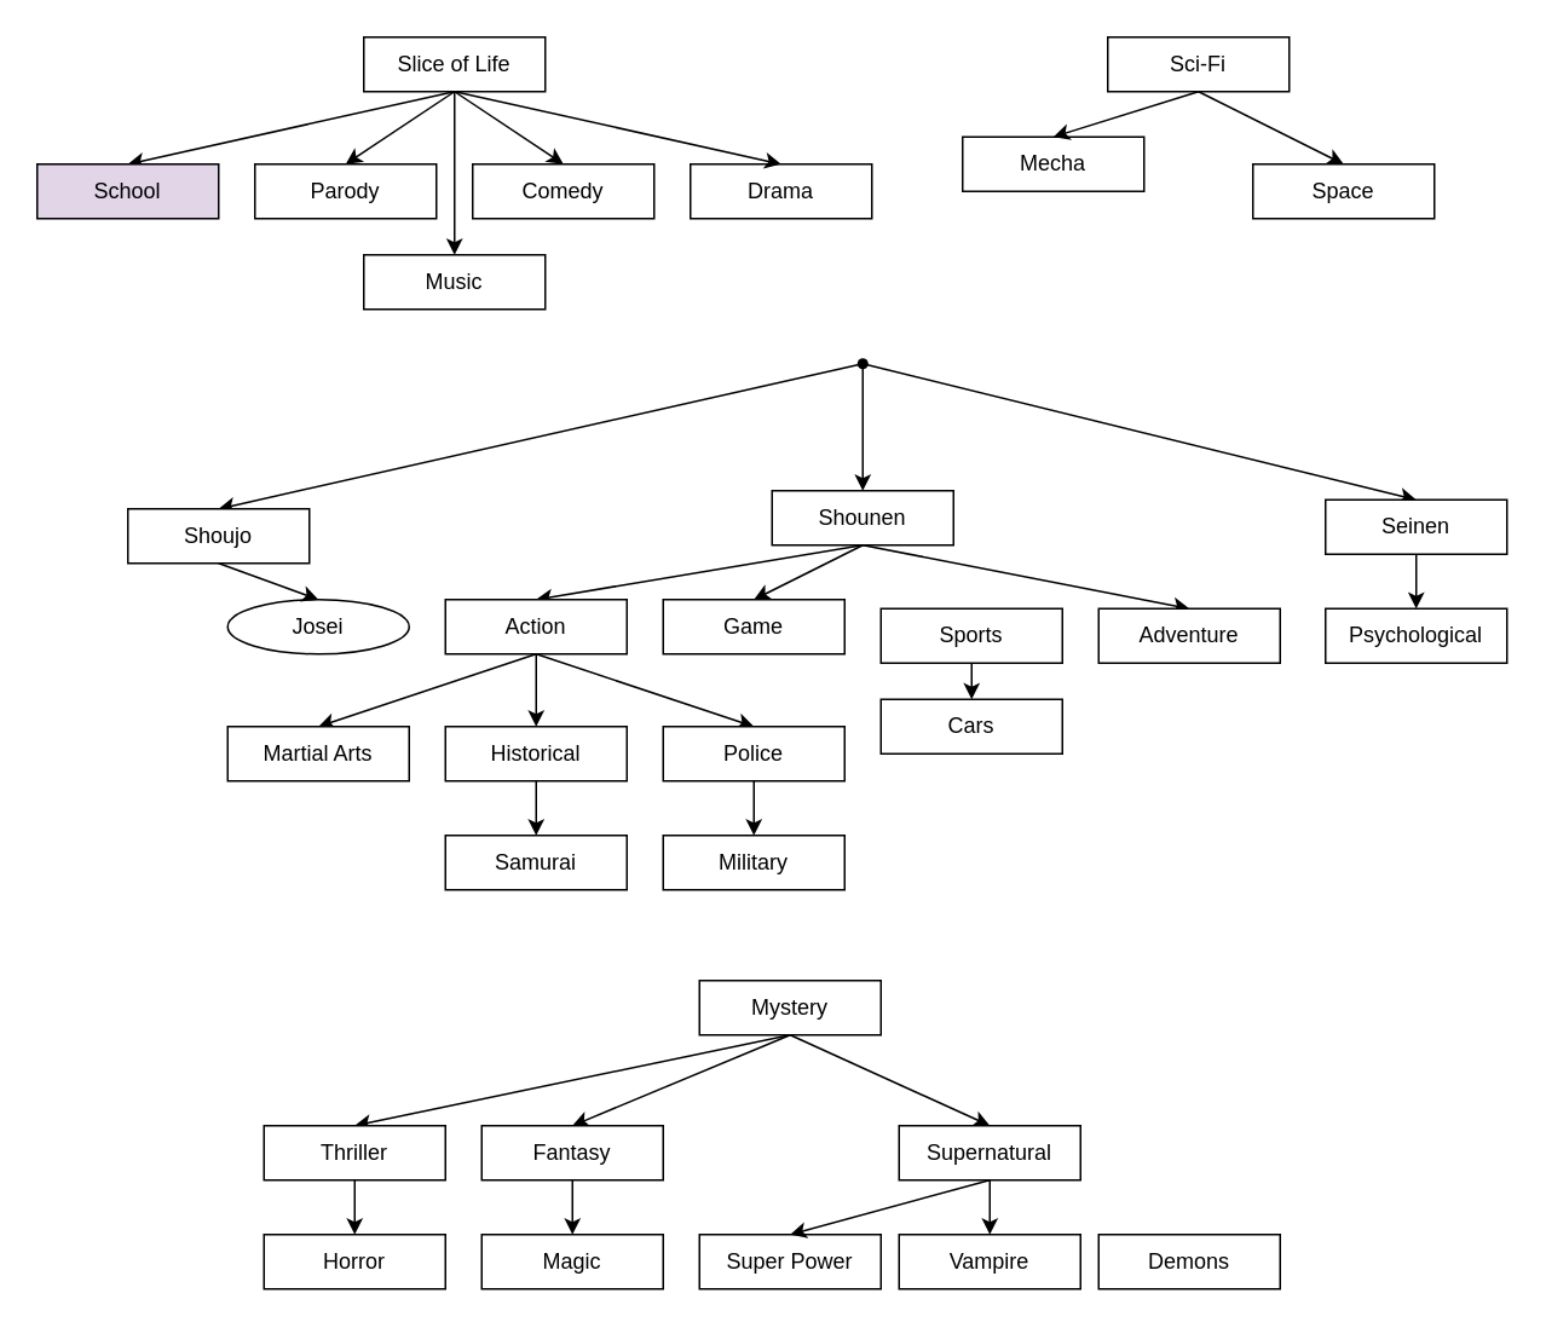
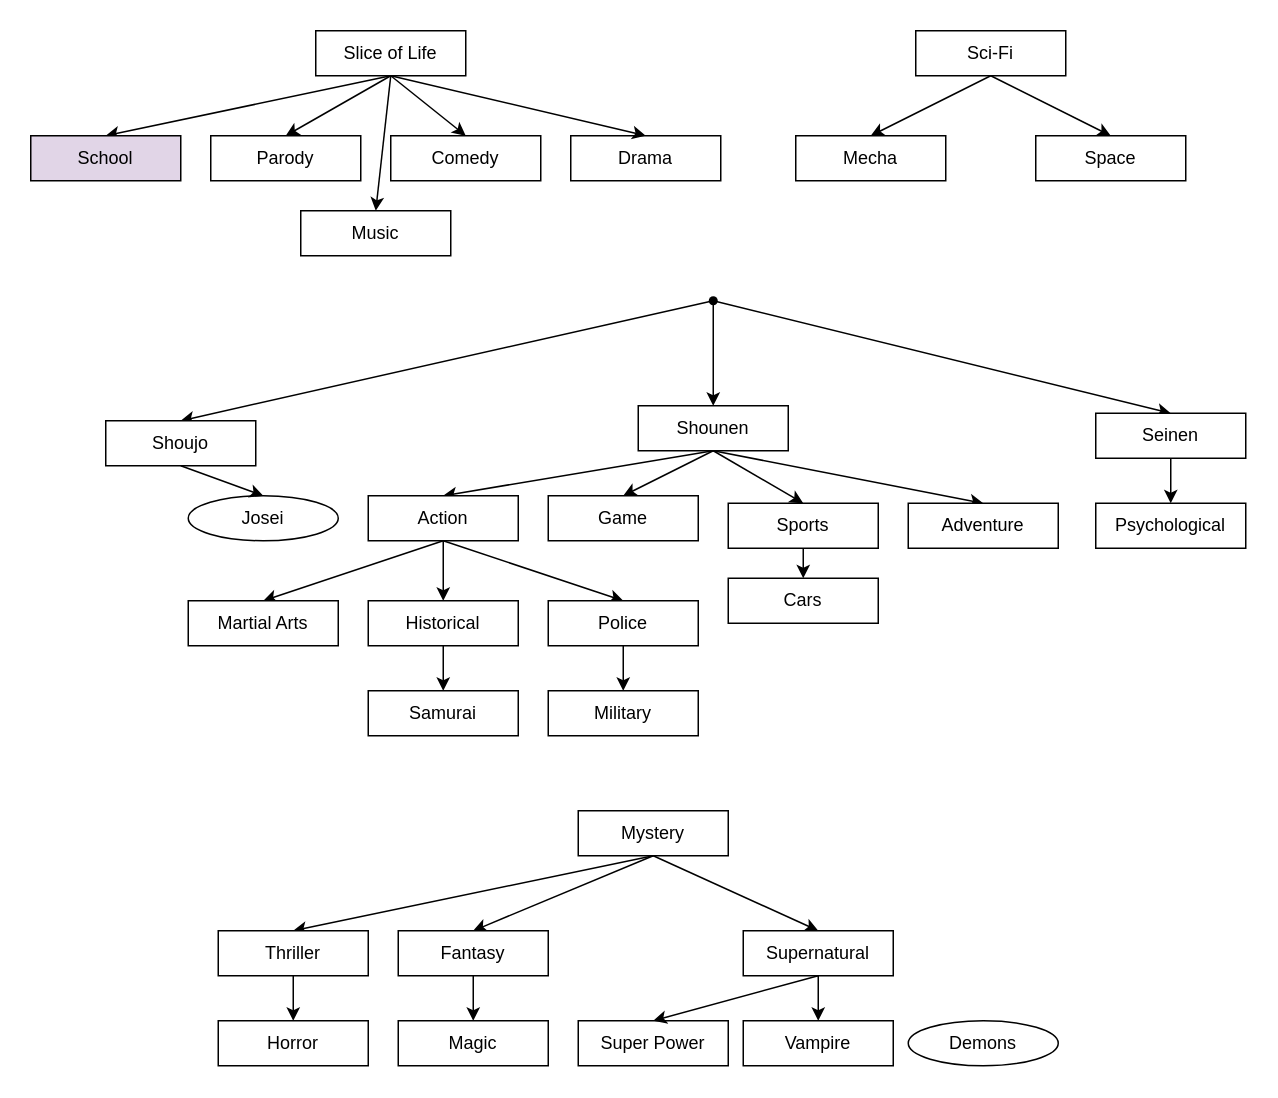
  <mxCell id="0" />
  <mxCell id="1" parent="0" />
  <mxCell id="2" value="Parody" style="rounded=0;whiteSpace=wrap;html=1;" parent="1" vertex="1"><mxGeometry x="140" y="90" width="100" height="30" as="geometry" /></mxCell>
  <mxCell id="3" value="Music" style="rounded=0;whiteSpace=wrap;html=1;" parent="1" vertex="1"><mxGeometry x="200" y="140" width="100" height="30" as="geometry" /></mxCell>
  <mxCell id="4" style="edgeStyle=none;html=1;exitX=0.5;exitY=1;exitDx=0;exitDy=0;entryX=0.5;entryY=0;entryDx=0;entryDy=0;" edge="1" parent="1" source="7" target="9"><mxGeometry relative="1" as="geometry" /></mxCell>
  <mxCell id="5" style="edgeStyle=none;html=1;exitX=0.5;exitY=1;exitDx=0;exitDy=0;entryX=0.5;entryY=0;entryDx=0;entryDy=0;" edge="1" parent="1" source="7" target="27"><mxGeometry relative="1" as="geometry" /></mxCell>
  <mxCell id="6" style="edgeStyle=none;html=1;exitX=0.5;exitY=1;exitDx=0;exitDy=0;entryX=0.5;entryY=0;entryDx=0;entryDy=0;" edge="1" parent="1" source="7" target="38"><mxGeometry relative="1" as="geometry" /></mxCell>
  <mxCell id="7" value="Mystery" style="rounded=0;whiteSpace=wrap;html=1;" parent="1" vertex="1"><mxGeometry x="385" y="540" width="100" height="30" as="geometry" /></mxCell>
  <mxCell id="8" style="edgeStyle=none;html=1;exitX=0.5;exitY=1;exitDx=0;exitDy=0;entryX=0.5;entryY=0;entryDx=0;entryDy=0;" edge="1" parent="1" source="9" target="47"><mxGeometry relative="1" as="geometry" /></mxCell>
  <mxCell id="9" value="Thriller" style="rounded=0;whiteSpace=wrap;html=1;" parent="1" vertex="1"><mxGeometry x="145" y="620" width="100" height="30" as="geometry" /></mxCell>
  <mxCell id="10" value="Space" style="rounded=0;whiteSpace=wrap;html=1;" parent="1" vertex="1"><mxGeometry x="690" y="90" width="100" height="30" as="geometry" /></mxCell>
  <mxCell id="11" value="Vampire" style="rounded=0;whiteSpace=wrap;html=1;" parent="1" vertex="1"><mxGeometry x="495" y="680" width="100" height="30" as="geometry" /></mxCell>
  <mxCell id="12" style="edgeStyle=none;html=1;exitX=0.5;exitY=1;exitDx=0;exitDy=0;entryX=0.5;entryY=0;entryDx=0;entryDy=0;" edge="1" parent="1" source="13" target="28"><mxGeometry relative="1" as="geometry" /></mxCell>
  <mxCell id="13" value="Sports" style="rounded=0;whiteSpace=wrap;html=1;" parent="1" vertex="1"><mxGeometry x="485" y="335" width="100" height="30" as="geometry" /></mxCell>
  <mxCell id="14" value="Drama" style="rounded=0;whiteSpace=wrap;html=1;" parent="1" vertex="1"><mxGeometry x="380" y="90" width="100" height="30" as="geometry" /></mxCell>
  <mxCell id="15" value="Game" style="rounded=0;whiteSpace=wrap;html=1;" parent="1" vertex="1"><mxGeometry x="365" y="330" width="100" height="30" as="geometry" /></mxCell>
  <mxCell id="16" value="Comedy" style="rounded=0;whiteSpace=wrap;html=1;" parent="1" vertex="1"><mxGeometry x="260" y="90" width="100" height="30" as="geometry" /></mxCell>
  <mxCell id="17" style="edgeStyle=none;html=1;exitX=0.5;exitY=1;exitDx=0;exitDy=0;entryX=0.5;entryY=0;entryDx=0;entryDy=0;" edge="1" parent="1" source="22" target="16"><mxGeometry relative="1" as="geometry" /></mxCell>
  <mxCell id="18" style="edgeStyle=none;html=1;exitX=0.5;exitY=1;exitDx=0;exitDy=0;entryX=0.5;entryY=0;entryDx=0;entryDy=0;" edge="1" parent="1" source="22" target="2"><mxGeometry relative="1" as="geometry" /></mxCell>
  <mxCell id="19" style="edgeStyle=none;html=1;exitX=0.5;exitY=1;exitDx=0;exitDy=0;entryX=0.5;entryY=0;entryDx=0;entryDy=0;" edge="1" parent="1" source="22" target="14"><mxGeometry relative="1" as="geometry" /></mxCell>
  <mxCell id="20" style="edgeStyle=none;html=1;exitX=0.5;exitY=1;exitDx=0;exitDy=0;entryX=0.5;entryY=0;entryDx=0;entryDy=0;" edge="1" parent="1" source="22" target="52"><mxGeometry relative="1" as="geometry" /></mxCell>
  <mxCell id="21" style="edgeStyle=none;html=1;exitX=0.5;exitY=1;exitDx=0;exitDy=0;entryX=0.5;entryY=0;entryDx=0;entryDy=0;" edge="1" parent="1" source="22" target="3"><mxGeometry relative="1" as="geometry" /></mxCell>
- <mxCell id="22" value="Slice of Life" style="rounded=0;whiteSpace=wrap;html=1;" parent="1" vertex="1"><mxGeometry x="200" y="20" width="100" height="30" as="geometry" /></mxCell>
+ <mxCell id="22" value="Slice of Life" style="rounded=0;whiteSpace=wrap;html=1;" parent="1" vertex="1"><mxGeometry x="210" y="20" width="100" height="30" as="geometry" /></mxCell>
  <mxCell id="23" value="Josei" style="ellipse;whiteSpace=wrap;html=1;" parent="1" vertex="1"><mxGeometry x="125" y="330" width="100" height="30" as="geometry" /></mxCell>
  <mxCell id="24" value="Super Power" style="rounded=0;whiteSpace=wrap;html=1;" parent="1" vertex="1"><mxGeometry x="385" y="680" width="100" height="30" as="geometry" /></mxCell>
  <mxCell id="25" value="Magic" style="rounded=0;whiteSpace=wrap;html=1;" parent="1" vertex="1"><mxGeometry x="265" y="680" width="100" height="30" as="geometry" /></mxCell>
  <mxCell id="26" style="edgeStyle=none;html=1;exitX=0.5;exitY=1;exitDx=0;exitDy=0;entryX=0.5;entryY=0;entryDx=0;entryDy=0;" edge="1" parent="1" source="27" target="25"><mxGeometry relative="1" as="geometry" /></mxCell>
  <mxCell id="27" value="Fantasy" style="rounded=0;whiteSpace=wrap;html=1;" parent="1" vertex="1"><mxGeometry x="265" y="620" width="100" height="30" as="geometry" /></mxCell>
  <mxCell id="28" value="Cars" style="rounded=0;whiteSpace=wrap;html=1;" parent="1" vertex="1"><mxGeometry x="485" y="385" width="100" height="30" as="geometry" /></mxCell>
  <mxCell id="29" style="edgeStyle=none;html=1;exitX=0.321;exitY=0.319;exitDx=0;exitDy=0;entryX=0.5;entryY=0;entryDx=0;entryDy=0;exitPerimeter=0;" edge="1" parent="1" source="64" target="31"><mxGeometry relative="1" as="geometry"><mxPoint x="175" y="180" as="sourcePoint" /></mxGeometry></mxCell>
  <mxCell id="30" style="edgeStyle=none;html=1;exitX=0.5;exitY=1;exitDx=0;exitDy=0;entryX=0.5;entryY=0;entryDx=0;entryDy=0;" edge="1" parent="1" source="31" target="23"><mxGeometry relative="1" as="geometry" /></mxCell>
  <mxCell id="31" value="Shoujo" style="rounded=0;whiteSpace=wrap;html=1;" parent="1" vertex="1"><mxGeometry x="70" y="280" width="100" height="30" as="geometry" /></mxCell>
  <mxCell id="32" style="edgeStyle=none;html=1;entryX=0.5;entryY=0;entryDx=0;entryDy=0;" edge="1" parent="1" source="64" target="34"><mxGeometry relative="1" as="geometry"><mxPoint x="175" y="180" as="sourcePoint" /></mxGeometry></mxCell>
  <mxCell id="33" style="edgeStyle=none;html=1;" edge="1" parent="1" source="34" target="46"><mxGeometry relative="1" as="geometry" /></mxCell>
  <mxCell id="34" value="Seinen" style="rounded=0;whiteSpace=wrap;html=1;" parent="1" vertex="1"><mxGeometry x="730" y="275" width="100" height="30" as="geometry" /></mxCell>
- <mxCell id="35" value="Demons" style="rounded=0;whiteSpace=wrap;html=1;" parent="1" vertex="1"><mxGeometry x="605" y="680" width="100" height="30" as="geometry" /></mxCell>
+ <mxCell id="35" value="Demons" style="ellipse;whiteSpace=wrap;html=1;" parent="1" vertex="1"><mxGeometry x="605" y="680" width="100" height="30" as="geometry" /></mxCell>
  <mxCell id="36" style="edgeStyle=none;html=1;exitX=0.5;exitY=1;exitDx=0;exitDy=0;entryX=0.5;entryY=0;entryDx=0;entryDy=0;" edge="1" parent="1" source="38" target="24"><mxGeometry relative="1" as="geometry" /></mxCell>
  <mxCell id="37" style="edgeStyle=none;html=1;exitX=0.5;exitY=1;exitDx=0;exitDy=0;entryX=0.5;entryY=0;entryDx=0;entryDy=0;" edge="1" parent="1" source="38" target="11"><mxGeometry relative="1" as="geometry" /></mxCell>
  <mxCell id="38" value="Supernatural" style="rounded=0;whiteSpace=wrap;html=1;" parent="1" vertex="1"><mxGeometry x="495" y="620" width="100" height="30" as="geometry" /></mxCell>
  <mxCell id="39" style="edgeStyle=none;html=1;exitX=0.75;exitY=0.414;exitDx=0;exitDy=0;entryX=0.5;entryY=0;entryDx=0;entryDy=0;exitPerimeter=0;" edge="1" parent="1" source="64" target="44"><mxGeometry relative="1" as="geometry"><mxPoint x="175" y="180" as="sourcePoint" /></mxGeometry></mxCell>
  <mxCell id="40" style="edgeStyle=none;html=1;exitX=0.5;exitY=1;exitDx=0;exitDy=0;entryX=0.5;entryY=0;entryDx=0;entryDy=0;" edge="1" parent="1" source="44" target="56"><mxGeometry relative="1" as="geometry" /></mxCell>
  <mxCell id="41" style="edgeStyle=none;html=1;exitX=0.5;exitY=1;exitDx=0;exitDy=0;entryX=0.5;entryY=0;entryDx=0;entryDy=0;" edge="1" parent="1" source="44" target="15"><mxGeometry relative="1" as="geometry" /></mxCell>
+ <mxCell id="42" style="edgeStyle=none;html=1;exitX=0.5;exitY=1;exitDx=0;exitDy=0;entryX=0.5;entryY=0;entryDx=0;entryDy=0;" edge="1" parent="1" source="44" target="13"><mxGeometry relative="1" as="geometry" /></mxCell>
  <mxCell id="43" style="edgeStyle=none;html=1;exitX=0.5;exitY=1;exitDx=0;exitDy=0;entryX=0.5;entryY=0;entryDx=0;entryDy=0;" edge="1" parent="1" source="44" target="48"><mxGeometry relative="1" as="geometry" /></mxCell>
  <mxCell id="44" value="Shounen" style="rounded=0;whiteSpace=wrap;html=1;" parent="1" vertex="1"><mxGeometry x="425" y="270" width="100" height="30" as="geometry" /></mxCell>
- <mxCell id="45" value="Mecha" style="rounded=0;whiteSpace=wrap;html=1;" parent="1" vertex="1"><mxGeometry x="530" y="75" width="100" height="30" as="geometry" /></mxCell>
+ <mxCell id="45" value="Mecha" style="rounded=0;whiteSpace=wrap;html=1;" parent="1" vertex="1"><mxGeometry x="530" y="90" width="100" height="30" as="geometry" /></mxCell>
  <mxCell id="46" value="Psychological" style="rounded=0;whiteSpace=wrap;html=1;" parent="1" vertex="1"><mxGeometry x="730" y="335" width="100" height="30" as="geometry" /></mxCell>
  <mxCell id="47" value="Horror" style="rounded=0;whiteSpace=wrap;html=1;" parent="1" vertex="1"><mxGeometry x="145" y="680" width="100" height="30" as="geometry" /></mxCell>
  <mxCell id="48" value="Adventure" style="rounded=0;whiteSpace=wrap;html=1;" parent="1" vertex="1"><mxGeometry x="605" y="335" width="100" height="30" as="geometry" /></mxCell>
  <mxCell id="49" style="edgeStyle=none;html=1;exitX=0.5;exitY=1;exitDx=0;exitDy=0;entryX=0.5;entryY=0;entryDx=0;entryDy=0;" edge="1" parent="1" source="51" target="45"><mxGeometry relative="1" as="geometry" /></mxCell>
  <mxCell id="50" style="edgeStyle=none;html=1;exitX=0.5;exitY=1;exitDx=0;exitDy=0;entryX=0.5;entryY=0;entryDx=0;entryDy=0;" edge="1" parent="1" source="51" target="10"><mxGeometry relative="1" as="geometry" /></mxCell>
  <mxCell id="51" value="Sci-Fi" style="rounded=0;whiteSpace=wrap;html=1;" parent="1" vertex="1"><mxGeometry x="610" y="20" width="100" height="30" as="geometry" /></mxCell>
  <mxCell id="52" value="School" style="rounded=0;whiteSpace=wrap;html=1;fillColor=#e1d5e7;" parent="1" vertex="1"><mxGeometry x="20" y="90" width="100" height="30" as="geometry" /></mxCell>
  <mxCell id="53" style="edgeStyle=none;html=1;exitX=0.5;exitY=1;exitDx=0;exitDy=0;entryX=0.5;entryY=0;entryDx=0;entryDy=0;" edge="1" parent="1" source="56" target="57"><mxGeometry relative="1" as="geometry" /></mxCell>
  <mxCell id="54" style="edgeStyle=none;html=1;exitX=0.5;exitY=1;exitDx=0;exitDy=0;entryX=0.5;entryY=0;entryDx=0;entryDy=0;" edge="1" parent="1" source="56" target="63"><mxGeometry relative="1" as="geometry" /></mxCell>
  <mxCell id="55" style="edgeStyle=none;html=1;exitX=0.5;exitY=1;exitDx=0;exitDy=0;entryX=0.5;entryY=0;entryDx=0;entryDy=0;" edge="1" parent="1" source="56" target="59"><mxGeometry relative="1" as="geometry" /></mxCell>
  <mxCell id="56" value="Action" style="rounded=0;whiteSpace=wrap;html=1;" vertex="1" parent="1"><mxGeometry x="245" y="330" width="100" height="30" as="geometry" /></mxCell>
  <mxCell id="57" value="Martial Arts" style="rounded=0;whiteSpace=wrap;html=1;" vertex="1" parent="1"><mxGeometry x="125" y="400" width="100" height="30" as="geometry" /></mxCell>
  <mxCell id="58" style="edgeStyle=none;html=1;exitX=0.5;exitY=1;exitDx=0;exitDy=0;entryX=0.5;entryY=0;entryDx=0;entryDy=0;" edge="1" parent="1" source="59" target="61"><mxGeometry relative="1" as="geometry" /></mxCell>
  <mxCell id="59" value="Police" style="rounded=0;whiteSpace=wrap;html=1;" vertex="1" parent="1"><mxGeometry x="365" y="400" width="100" height="30" as="geometry" /></mxCell>
  <mxCell id="60" value="Samurai" style="rounded=0;whiteSpace=wrap;html=1;" vertex="1" parent="1"><mxGeometry x="245" y="460" width="100" height="30" as="geometry" /></mxCell>
  <mxCell id="61" value="Military" style="rounded=0;whiteSpace=wrap;html=1;" vertex="1" parent="1"><mxGeometry x="365" y="460" width="100" height="30" as="geometry" /></mxCell>
  <mxCell id="62" style="edgeStyle=none;html=1;exitX=0.5;exitY=1;exitDx=0;exitDy=0;entryX=0.5;entryY=0;entryDx=0;entryDy=0;" edge="1" parent="1" source="63" target="60"><mxGeometry relative="1" as="geometry" /></mxCell>
  <mxCell id="63" value="Historical" style="rounded=0;whiteSpace=wrap;html=1;" vertex="1" parent="1"><mxGeometry x="245" y="400" width="100" height="30" as="geometry" /></mxCell>
  <mxCell id="64" value="" style="shape=waypoint;sketch=0;fillStyle=solid;size=6;pointerEvents=1;points=[];fillColor=none;resizable=0;rotatable=0;perimeter=centerPerimeter;snapToPoint=1;" vertex="1" parent="1"><mxGeometry x="465" y="190" width="20" height="20" as="geometry" /></mxCell>
